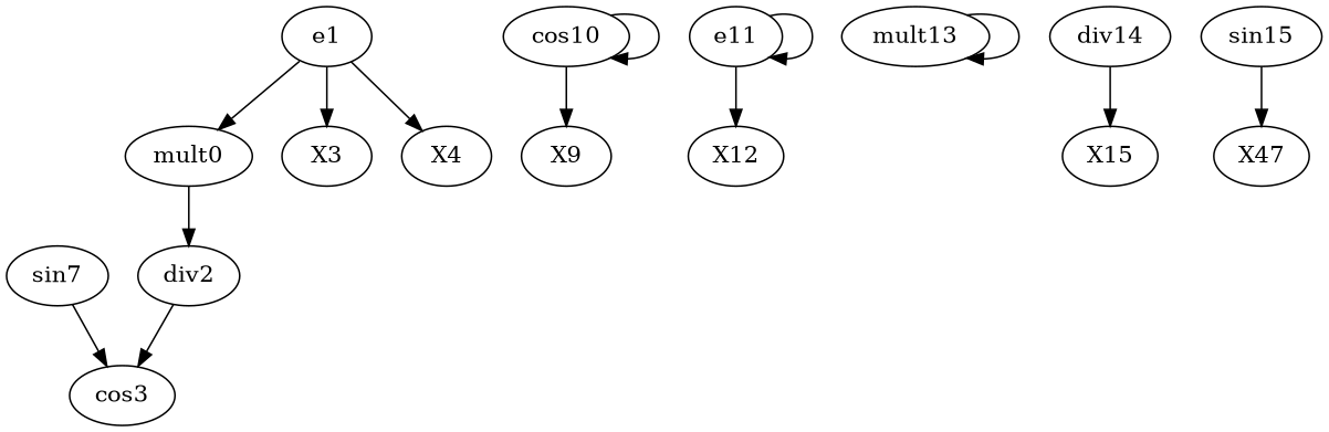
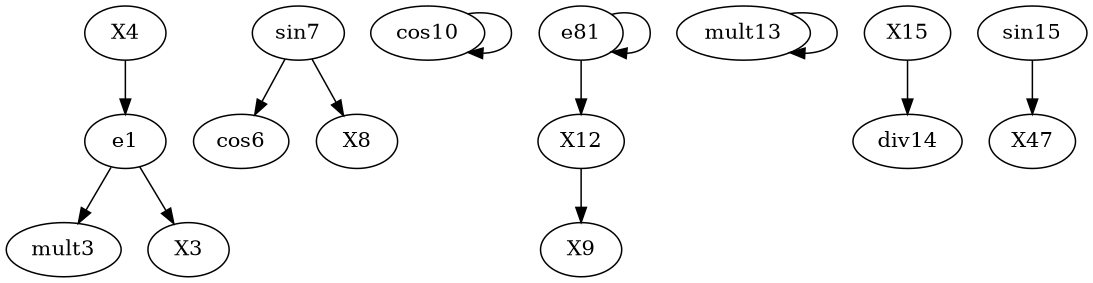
  digraph {
-   mult0
-   div2
+   mult0 [label=mult3]
    e1
    X3
    X4
-   cos6 [label=cos3]
+   cos6
    sin7
+   X8
    n9 [label=cos10]
    X9
-   e11
+   e11 [label=e81]
    X12
    mult13
    n14 [label=X15]
    div14
    n16 [label=X47]
    sin15
-   mult0 -> div2
-   div2 -> cos6
    e1 -> mult0
    e1 -> X3
-   e1 -> X4
+   X4 -> e1
    sin7 -> cos6
+   sin7 -> X8
    n9 -> n9
-   n9 -> X9
+   X12 -> X9
    e11 -> e11
    e11 -> X12
    mult13 -> mult13
-   div14 -> n14
+   n14 -> div14
    sin15 -> n16
  }
